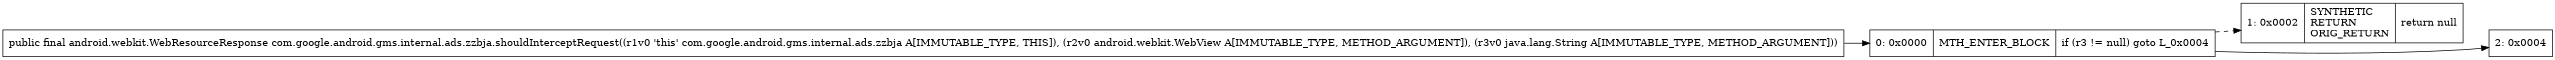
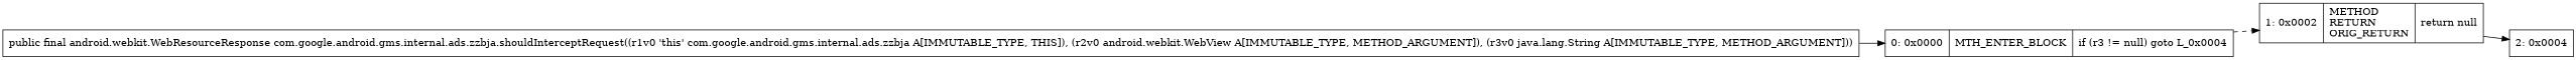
  digraph {
    rankdir=LR
    node [shape=record]
    n1 [label="{0\:\ 0x0000|MTH_ENTER_BLOCK\l|if (r3 != null) goto L_0x0004\l}"]
-   n2 [label="{1\:\ 0x0002|SYNTHETIC\lRETURN\lORIG_RETURN\l|return null\l}"]
+   n2 [label="{1\:\ 0x0002|METHOD\lRETURN\lORIG_RETURN\l|return null\l}"]
    n3 [label="{2\:\ 0x0004}"]
    n4 [label="{public final android.webkit.WebResourceResponse com.google.android.gms.internal.ads.zzbja.shouldInterceptRequest((r1v0 'this' com.google.android.gms.internal.ads.zzbja A[IMMUTABLE_TYPE, THIS]), (r2v0 android.webkit.WebView A[IMMUTABLE_TYPE, METHOD_ARGUMENT]), (r3v0 java.lang.String A[IMMUTABLE_TYPE, METHOD_ARGUMENT])) }"]
    n1 -> n2 [style=dashed]
-   n1 -> n3
+   n2 -> n3
    n4 -> n1
  }
